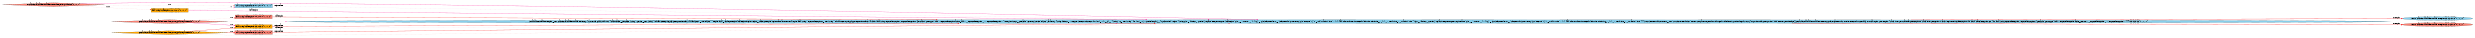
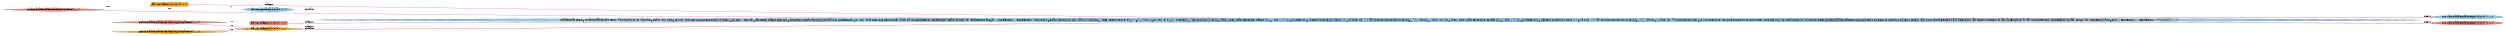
  digraph {
    rankdir=LR
    node [fillcolor=salmon shape=box style=filled]
    edge [arrowhead=diamond color=red style=dotted]
    n1 [label="getCacheSerializableRunnableForPROrderByQueryWithLimit['0', '0', '1']" shape=diamond]
-   n2 [fillcolor=skyblue label="final String regionName@@@2@@@['0', '0', '1']"]
+   n2 [fillcolor=skyblue label="final String regionName@@@2@@@['0', '0', '1']" shape=ellipse]
    n3 [fillcolor=orange label="final String localRegion@@@2@@@['0', '0', '1']"]
    n4 [fillcolor=skyblue label="SerializableRunnable PrRegion = new CacheSerializableRunnable(\"PRQuery\"){@Override public void run2(){Cache cache = getCache()String(( queries = new String((((edu.fdu.CPPDG.tinypdg.pe.ExpressionInfo@1491b9Object r = new Object((((((Region local = cache.getRegion(localRegion)Region region = cache.getRegion(regionName)assertNotNull(region)final String(( expectedExceptions = new String((((edu.fdu.CPPDG.tinypdg.pe.ExpressionInfo@1491f2for (final String expectedException : expectedExceptions){getCache().getLogger().info(\"<ExpectedException action=add>\" + expectedException + \"</ExpectedException>\")}QueryService qs = getCache().getQueryService()Object(( paramstry {String distinct = \"<TRACE>SELECT DISTINCT \"for (int l = 1 l <= 3 l++){String(( rq = new String((((for (int j = 0 j < queries.length j++){synchronized (region) {String qStr = (distinct + queries(j(.replace(\"REGION_NAME\",localRegion))qStr += (\" LIMIT \" + (l * l))rq(j( = qStrSelectResults sr = (SelectResults)qs.newQuery(qStr).execute()r(j((0( = srif (sr.asList().size() > l * l) {fail(\"The resultset size exceeds limit size. Limit size=\" + l * l + \", result size =\" + sr.asList().size())}qStr = (distinct + queries(j(.replace(\"REGION_NAME\",regionName))qStr += (\" LIMIT \" + (l * l))rq(j( = qStrSelectResults srr = (SelectResults)qs.newQuery(qStr).execute()r(j((1( = srrif (srr.size() > l * l) {fail(\"The resultset size exceeds limit size. Limit size=\" + l * l + \", result size =\" + srr.asList().size())}}}StructSetOrResultsSet ssORrs = new StructSetOrResultsSet()ssORrs.CompareQueryResultsWithoutAndWithIndexes(r,queries.length,true,rq)}LogWriterUtils.getLogWriter().info(\"PRQueryDUnitHelper#getCacheSerializableRunnableForPRQueryAndCompareResults: Queries Executed successfully on Local region & PR Region\")}catch (QueryInvocationTargetException e) catch (QueryException e) catch (RegionDestroyedException rde) catch (CancelException cce) {for (final String expectedException : expectedExceptions){getCache().getLogger().info(\"<ExpectedException action=remove>\" + expectedException + \"</ExpectedException>\")}}}}@@@3@@@['1', '1', '1']" shape=ellipse]
    n5 [fillcolor=skyblue label="return (CacheSerializableRunnable)PrRegion@@@57@@@['1', '1', '0']" shape=ellipse]
    n6 [label="return (CacheSerializableRunnable)PrRegion@@@75@@@['0', '0', '1']" shape=ellipse]
    n7 [label="getCacheSerializableRunnableForPROrderByQueryAndCompareResults['1', '0', '0']" shape=diamond]
-   n8 [fillcolor=orange label="final String localRegion@@@2@@@['1', '1', '0']"]
+   n8 [fillcolor=orange label="final String localRegion@@@2@@@['1', '1', '0']" shape=diamond]
    n9 [label="final String localRegion@@@2@@@['1', '0', '0']"]
    n10 [fillcolor=orange label="getCacheSerializableRunnableForPROrderByQueryAndCompareResults['0', '1', '0']" shape=diamond]
-   n11 [label="final String regionName@@@2@@@['0', '1', '0']"]
    n1 -> n2 [arrowhead=normal label=true]
    n1 -> n3 [label=true]
    n1 -> n4 [color=deeppink style=bold]
    n2 -> n4 [color=deeppink label=regionName]
    n3 -> n2 [arrowhead=vee color=deeppink label=0]
    n3 -> n4 [color=deeppink label=localRegion style=bold]
    n4 -> n5 [arrowhead=normal color=deeppink label=PrRegion]
    n4 -> n5 [arrowhead=normal style=bold]
    n4 -> n6 [label=PrRegion]
    n4 -> n6 [arrowhead=vee style=bold]
    n7 -> n4 [arrowhead=normal color=deeppink]
    n7 -> n8 [arrowhead=vee color=deeppink label=true style=bold]
    n7 -> n9 [label=true]
    n8 -> n4 [arrowhead=vee label=regionName style=bold]
    n8 -> n4 [arrowhead=vee color=deeppink label=localRegion]
    n9 -> n4 [label=localRegion style=bold]
    n10 -> n4 [arrowhead=vee]
    n10 -> n8 [label=true style=bold]
-   n10 -> n11 [arrowhead=vee label=true style=bold]
-   n11 -> n4 [label=regionName style=bold]
  }
